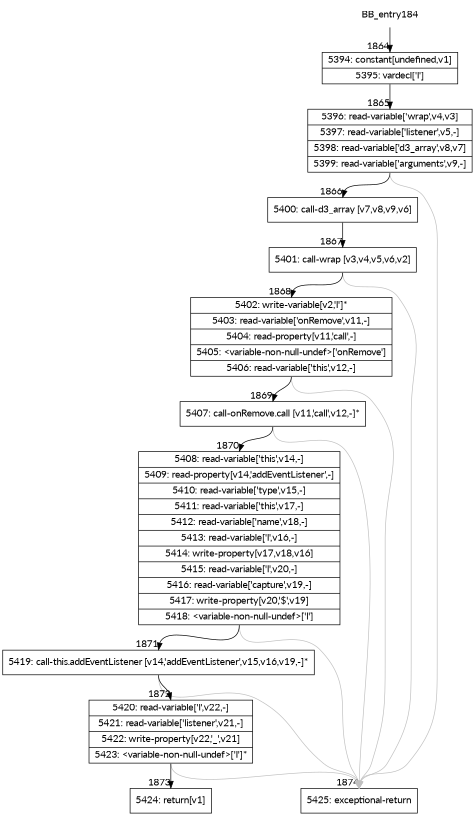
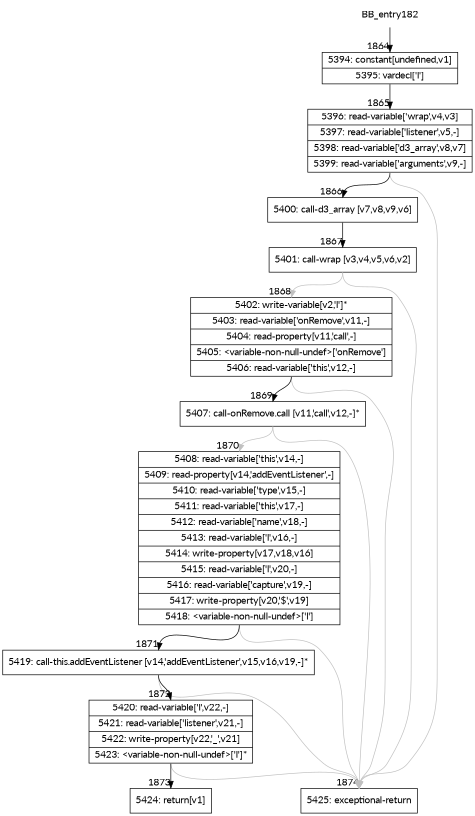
  digraph {
    fontname=Lato
    rankdir=TD
    node [fontname=Lato shape=record]
    edge [fontname=Lato headport=n tailport=s]
-   BB_entry182 [shape=none label=BB_entry184]
+   BB_entry182 [shape=none]
    n2 [label="{5394: constant[undefined,v1]|5395: vardecl['l']}"]
    n3 [label="{5396: read-variable['wrap',v4,v3]|5397: read-variable['listener',v5,-]|5398: read-variable['d3_array',v8,v7]|5399: read-variable['arguments',v9,-]}"]
    n4 [label="{5400: call-d3_array [v7,v8,v9,v6]}"]
    n5 [label="{5425: exceptional-return}"]
    n6 [label="{5401: call-wrap [v3,v4,v5,v6,v2]}"]
    n7 [label="{5402: write-variable[v2,'l']*|5403: read-variable['onRemove',v11,-]|5404: read-property[v11,'call',-]|5405: \<variable-non-null-undef\>['onRemove']|5406: read-variable['this',v12,-]}"]
    n8 [label="{5407: call-onRemove.call [v11,'call',v12,-]*}"]
    n9 [label="{5408: read-variable['this',v14,-]|5409: read-property[v14,'addEventListener',-]|5410: read-variable['type',v15,-]|5411: read-variable['this',v17,-]|5412: read-variable['name',v18,-]|5413: read-variable['l',v16,-]|5414: write-property[v17,v18,v16]|5415: read-variable['l',v20,-]|5416: read-variable['capture',v19,-]|5417: write-property[v20,'$',v19]|5418: \<variable-non-null-undef\>['l']}"]
    n10 [label="{5419: call-this.addEventListener [v14,'addEventListener',v15,v16,v19,-]*}"]
    n11 [label="{5420: read-variable['l',v22,-]|5421: read-variable['listener',v21,-]|5422: write-property[v22,'_',v21]|5423: \<variable-non-null-undef\>['l']*}"]
    n12 [label="{5424: return[v1]}"]
    BB_entry182 -> n2 [headlabel="    1864"]
    n2 -> n3 [headlabel="      1865"]
    n3 -> n4 [headlabel="      1866"]
    n3 -> n5 [color=gray headlabel="      1874"]
    n4 -> n6 [headlabel="      1867"]
    n6 -> n5 [color=gray]
-   n6 -> n7 [headlabel="      1868"]
+   n6 -> n7 [headlabel="      1868" color=gray]
    n7 -> n5 [color=gray]
    n7 -> n8 [headlabel="      1869"]
    n8 -> n5 [color=gray]
-   n8 -> n9 [headlabel="      1870"]
+   n8 -> n9 [headlabel="      1870" color=gray]
    n9 -> n5 [color=gray]
    n9 -> n10 [headlabel="      1871"]
    n10 -> n5 [color=gray]
    n10 -> n11 [headlabel="      1872"]
    n11 -> n5 [color=gray]
    n11 -> n12 [headlabel="      1873"]
  }
